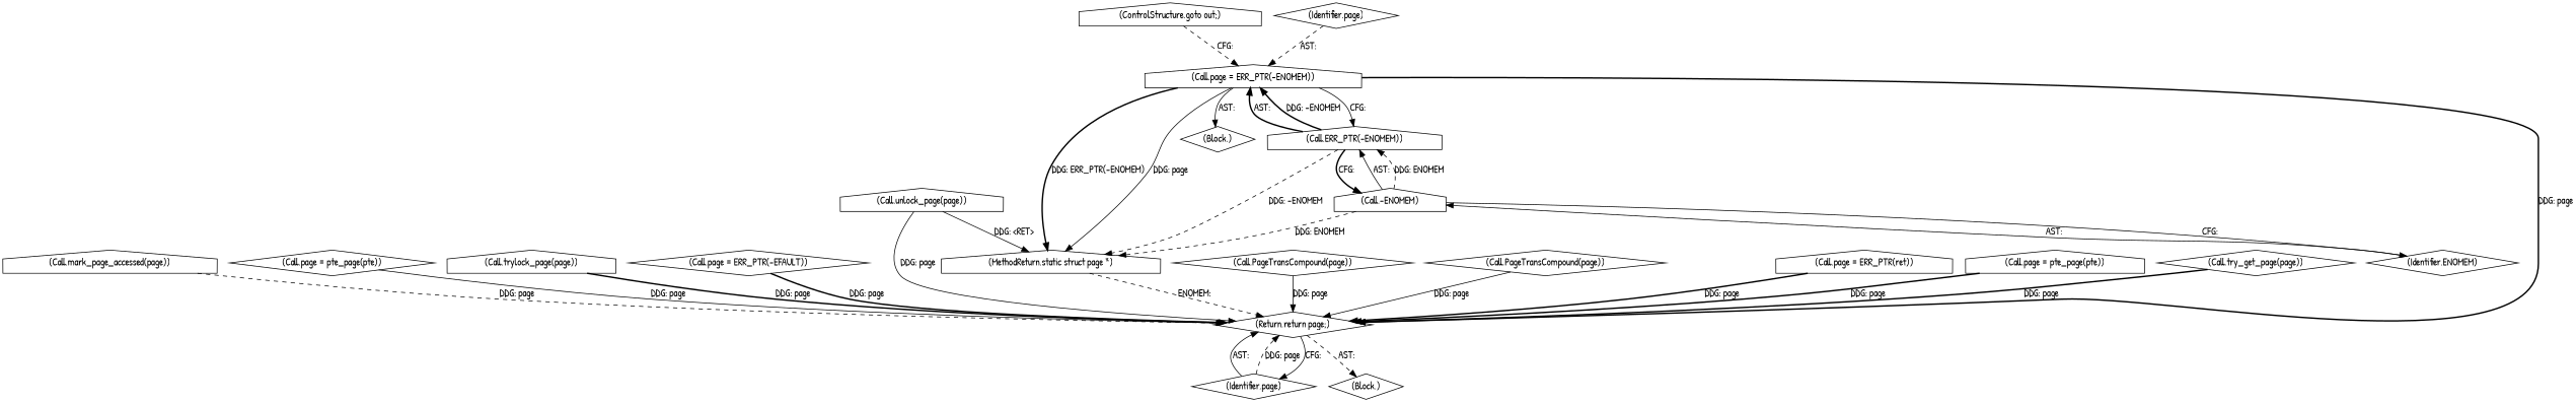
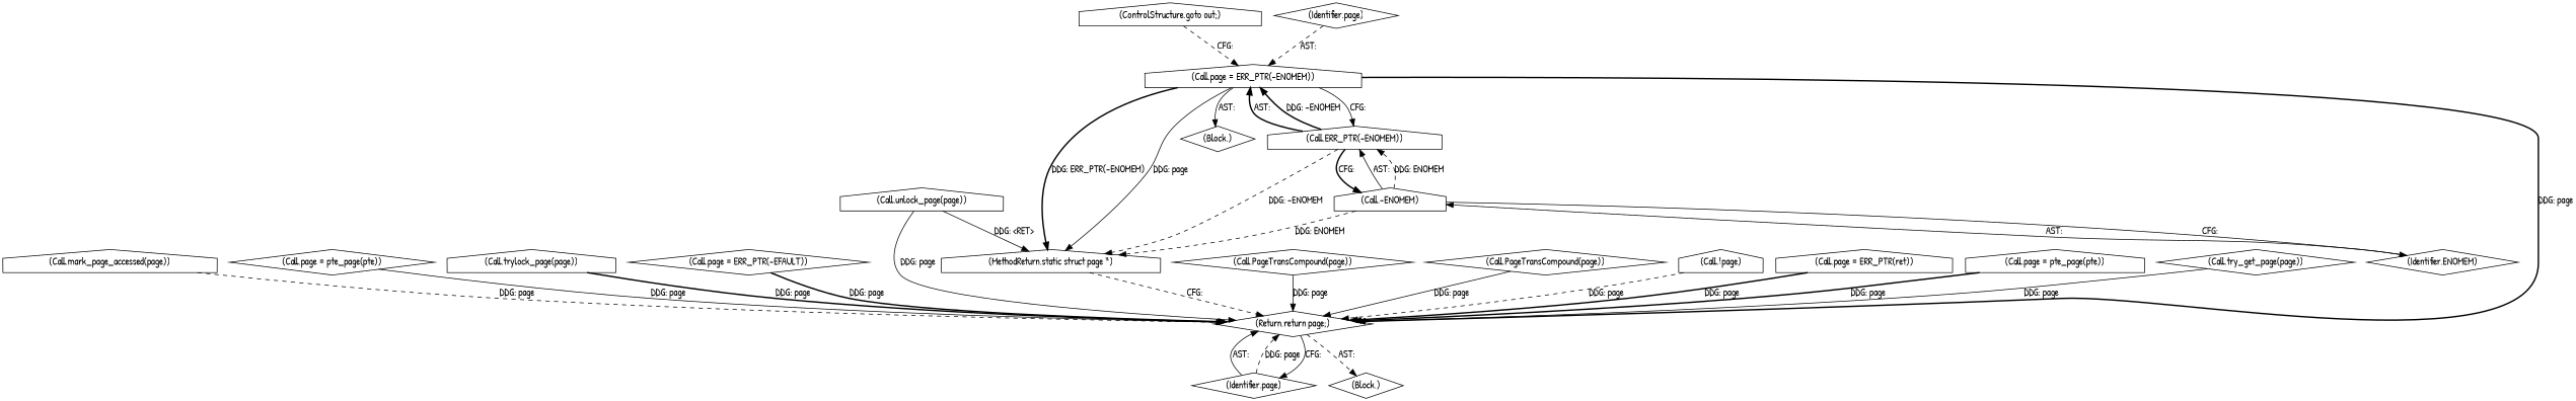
  digraph {
    fontname="Patrick Hand"
    node [fontname="Patrick Hand" shape=house]
    edge [fontname="Patrick Hand" style=solid]
    n1 [label="(Call,page = ERR_PTR(-ENOMEM))"]
    n2 [label="(Call,ERR_PTR(-ENOMEM))"]
    n3 [label="(Return,return page;)" shape=diamond]
    n4 [label="(Block,)" shape=diamond]
    n5 [label="(MethodReturn,static struct page *)"]
    n6 [label="(Call,-ENOMEM)"]
    n7 [label="(Identifier,page)" shape=diamond]
    n8 [label="(Block,)" shape=diamond]
    n9 [label="(Identifier,ENOMEM)" shape=diamond]
    n10 [label="(ControlStructure,goto out;)"]
    n11 [label="(Identifier,page)" shape=diamond]
    n12 [label="(Call,mark_page_accessed(page))"]
    n13 [label="(Call,page = pte_page(pte))" shape=diamond]
    n14 [label="(Call,trylock_page(page))"]
    n15 [label="(Call,page = ERR_PTR(-EFAULT))" shape=diamond]
    n16 [label="(Call,unlock_page(page))"]
    n17 [label="(Call,PageTransCompound(page))" shape=diamond]
    n18 [label="(Call,PageTransCompound(page))" shape=diamond]
+   n19 [label="(Call,!page)"]
    n20 [label="(Call,page = ERR_PTR(ret))"]
    n21 [label="(Call,page = pte_page(pte))"]
    n22 [label="(Call,try_get_page(page))" shape=diamond]
    n1 -> n2 [label="CFG: "]
    n1 -> n3 [label="DDG: page" style=bold]
    n1 -> n4 [label="AST: "]
    n1 -> n5 [label="DDG: ERR_PTR(-ENOMEM)" style=bold]
    n1 -> n5 [label="DDG: page"]
    n2 -> n1 [label="AST: " style=bold]
    n2 -> n1 [label="DDG: -ENOMEM" style=bold]
    n2 -> n5 [label="DDG: -ENOMEM" style=dashed]
    n2 -> n6 [label="CFG: " style=bold]
    n3 -> n7 [label="CFG: "]
    n3 -> n8 [label="AST: " style=dashed]
-   n5 -> n3 [label="ENOMEM: " style=dashed]
+   n5 -> n3 [label="CFG: " style=dashed]
    n6 -> n2 [label="AST: "]
    n6 -> n2 [label="DDG: ENOMEM" style=dashed]
    n6 -> n5 [label="DDG: ENOMEM" style=dashed]
    n6 -> n9 [label="CFG: "]
    n7 -> n3 [label="AST: "]
    n7 -> n3 [label="DDG: page" style=dashed]
    n9 -> n6 [label="AST: "]
    n10 -> n1 [label="CFG: " style=dashed]
    n11 -> n1 [label="AST: " style=dashed]
    n12 -> n3 [label="DDG: page" style=dashed]
    n13 -> n3 [label="DDG: page"]
    n14 -> n3 [label="DDG: page" style=bold]
    n15 -> n3 [label="DDG: page" style=bold]
    n16 -> n3 [label="DDG: page"]
    n16 -> n5 [label="DDG: <RET>"]
    n17 -> n3 [label="DDG: page"]
    n18 -> n3 [label="DDG: page"]
+   n19 -> n3 [label="DDG: page" style=dashed]
    n20 -> n3 [label="DDG: page" style=bold]
    n21 -> n3 [label="DDG: page" style=bold]
-   n22 -> n3 [label="DDG: page" style=bold]
+   n22 -> n3 [label="DDG: page"]
  }
